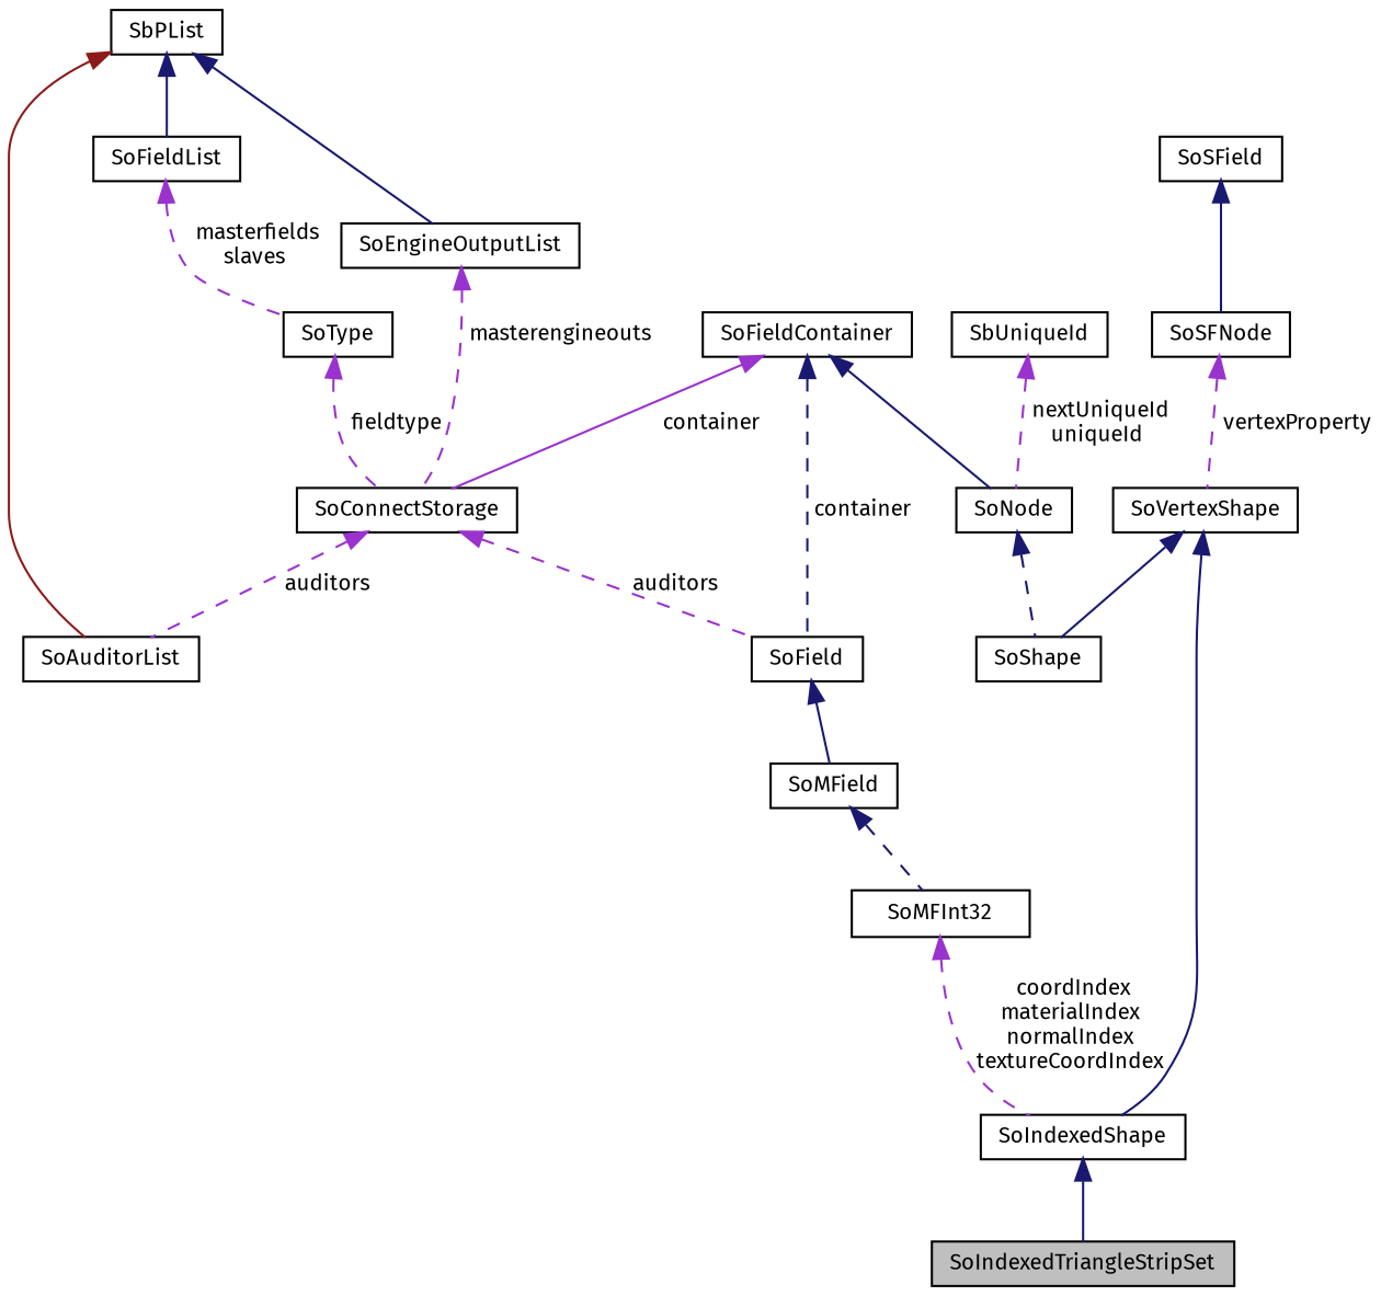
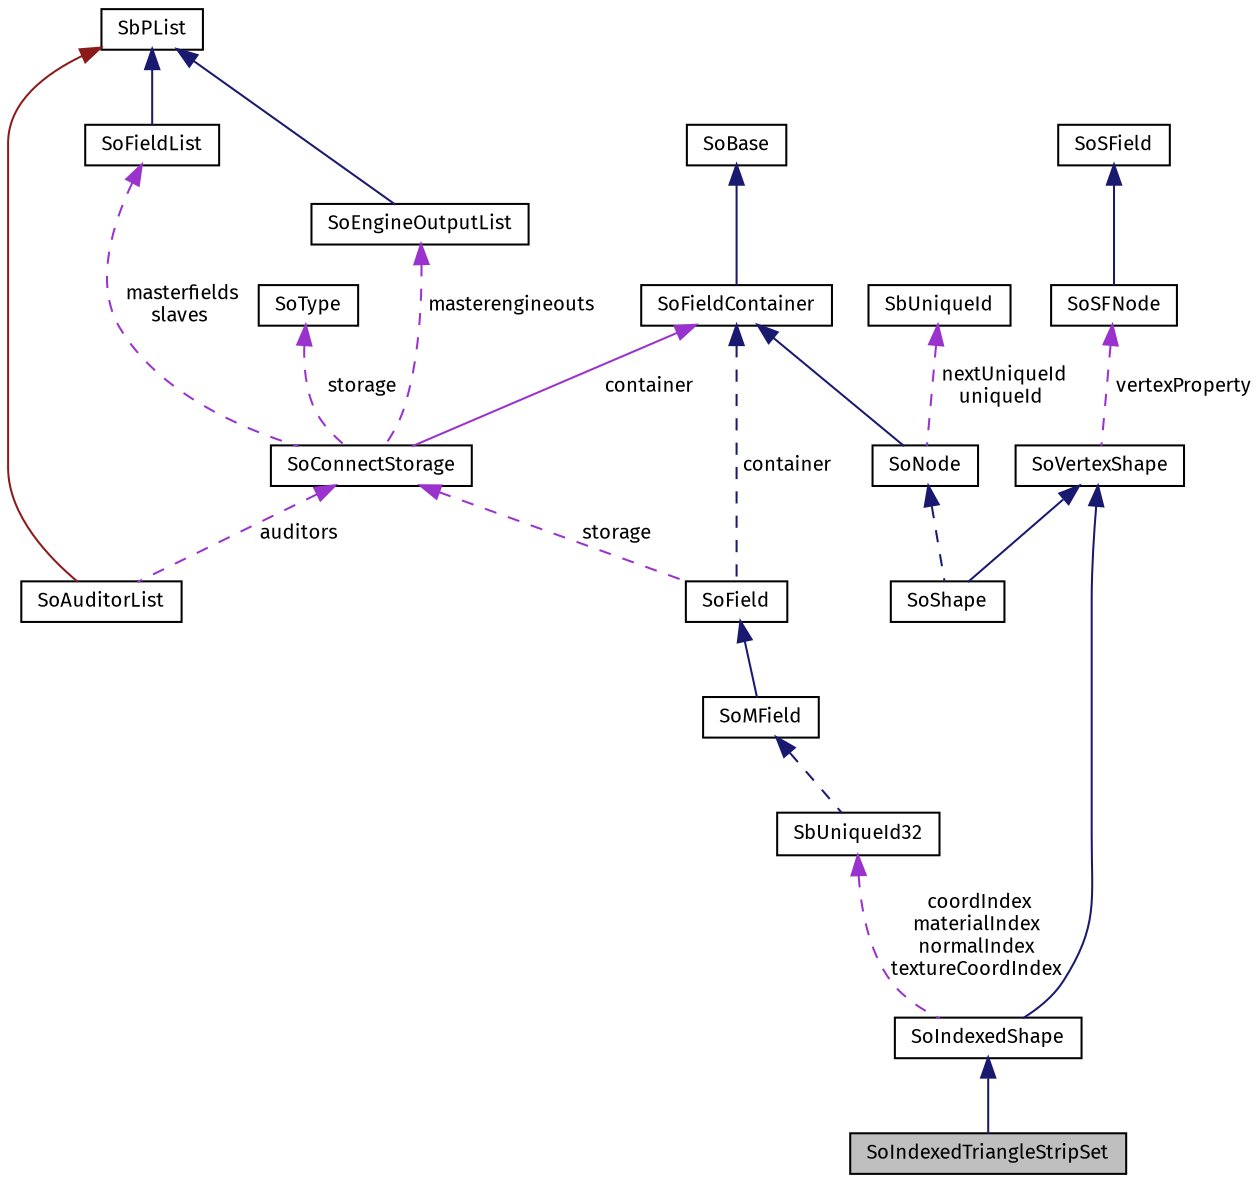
  digraph {
    fontname="Fira Sans"
    node [color=black fillcolor=white fontname="Fira Sans" fontsize=10 shape=record style=filled]
    edge [color=midnightblue dir=back fontname="Fira Sans" fontsize=10 labelfontname=Helvetica labelfontsize=10 style=solid]
    n1 [fillcolor=grey75 fontcolor=black height=0.2 label=SoIndexedTriangleStripSet width=0.4]
    n2 [height=0.2 label=SoIndexedShape width=0.4]
    n3 [height=0.2 label=SoVertexShape width=0.4]
    n4 [height=0.2 label=SoShape width=0.4]
    n5 [height=0.2 label=SoNode width=0.4]
    n6 [height=0.2 label=SoFieldContainer width=0.4]
    n7 [height=0.2 label=SoField width=0.4]
    n8 [height=0.2 label=SoConnectStorage width=0.4]
    n9 [height=0.2 label=SoMField width=0.4]
    n10 [height=0.2 label=SoAuditorList width=0.4]
+   n11 [height=0.2 label=SoBase width=0.4]
    n12 [height=0.2 label=SbUniqueId width=0.4]
    n13 [height=0.2 label=SoSFNode width=0.4]
    n14 [height=0.2 label=SoSField width=0.4]
-   n15 [height=0.2 label=SoMFInt32 width=0.4]
+   n15 [height=0.2 label=SbUniqueId32 width=0.4]
    n16 [height=0.2 label=SoFieldList width=0.4]
    n17 [height=0.2 label=SbPList width=0.4]
    n18 [height=0.2 label=SoEngineOutputList width=0.4]
    n19 [height=0.2 label=SoType width=0.4]
    n2 -> n1
    n3 -> n2
    n3 -> n4
    n5 -> n4 [style=dashed]
    n6 -> n5
    n6 -> n7 [label=" container" style=dashed]
    n6 -> n8 [color=darkorchid3 label=" container"]
    n7 -> n9
-   n8 -> n7 [color=darkorchid3 label=" auditors" style=dashed]
+   n8 -> n7 [color=darkorchid3 label=" storage" style=dashed]
    n8 -> n10 [color=darkorchid3 label=" auditors" style=dashed]
    n9 -> n15 [style=dashed]
+   n11 -> n6
    n12 -> n5 [color=darkorchid3 label=" nextUniqueId\nuniqueId" style=dashed]
    n13 -> n3 [color=darkorchid3 label=" vertexProperty" style=dashed]
    n14 -> n13
    n15 -> n2 [color=darkorchid3 label=" coordIndex\nmaterialIndex\nnormalIndex\ntextureCoordIndex" style=dashed]
-   n16 -> n19 [color=darkorchid3 label=" masterfields\nslaves" style=dashed]
+   n16 -> n8 [color=darkorchid3 label=" masterfields\nslaves" style=dashed]
    n17 -> n10 [color=firebrick4]
    n17 -> n16
    n17 -> n18
    n18 -> n8 [color=darkorchid3 label=" masterengineouts" style=dashed]
-   n19 -> n8 [color=darkorchid3 label=" fieldtype" style=dashed]
+   n19 -> n8 [color=darkorchid3 label=" storage" style=dashed]
  }
